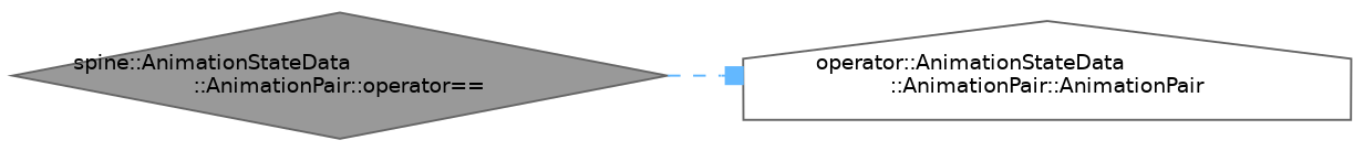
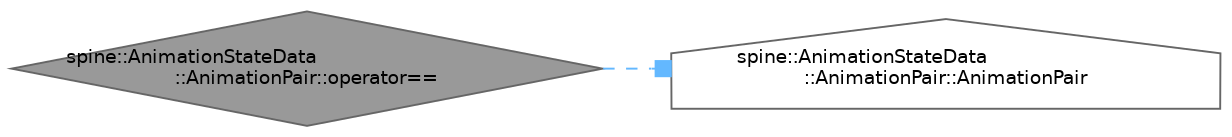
  digraph {
    rankdir=LR
    node [color=gray40 fontname=Helvetica fontsize=10 style=filled]
    n1 [fillcolor=grey60 fontcolor=black height=0.2 label="spine::AnimationStateData\l::AnimationPair::operator==" shape=diamond width=0.4]
-   n2 [fillcolor=white height=0.2 label="operator::AnimationStateData\l::AnimationPair::AnimationPair" shape=house width=0.4]
+   n2 [fillcolor=white height=0.2 label="spine::AnimationStateData\l::AnimationPair::AnimationPair" shape=house width=0.4]
    n1 -> n2 [color=steelblue1 fontname=Helvetica fontsize=10 labelfontname=Helvetica labelfontsize=10 style=dashed arrowhead=box]
  }
